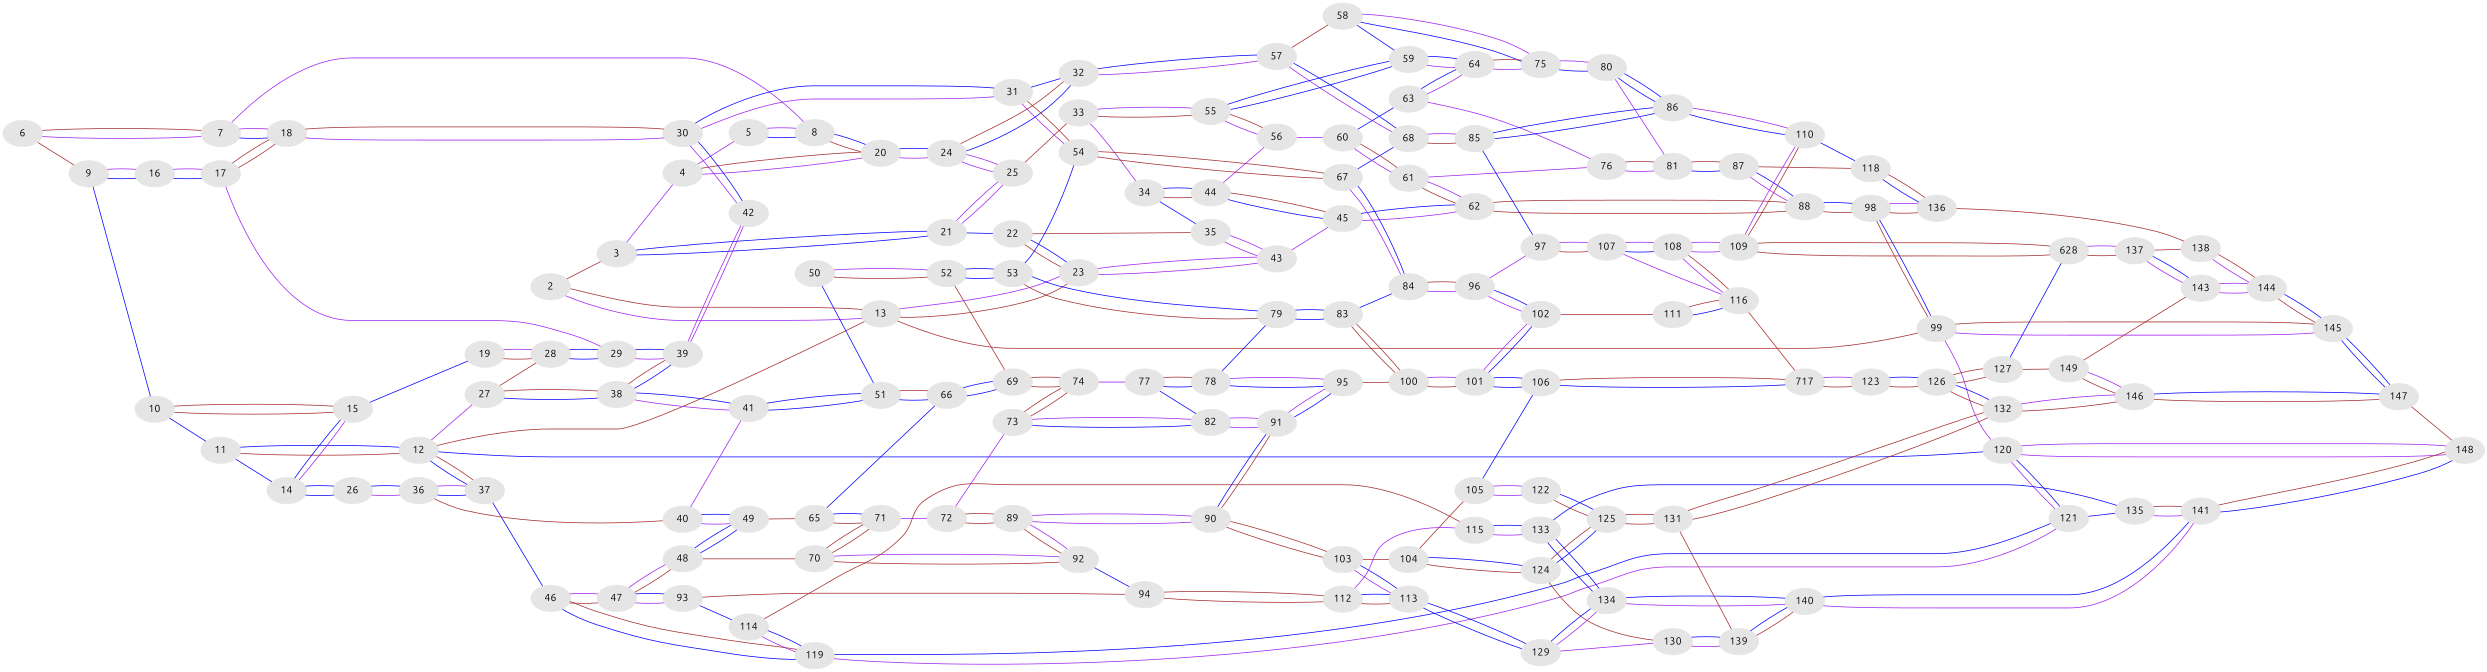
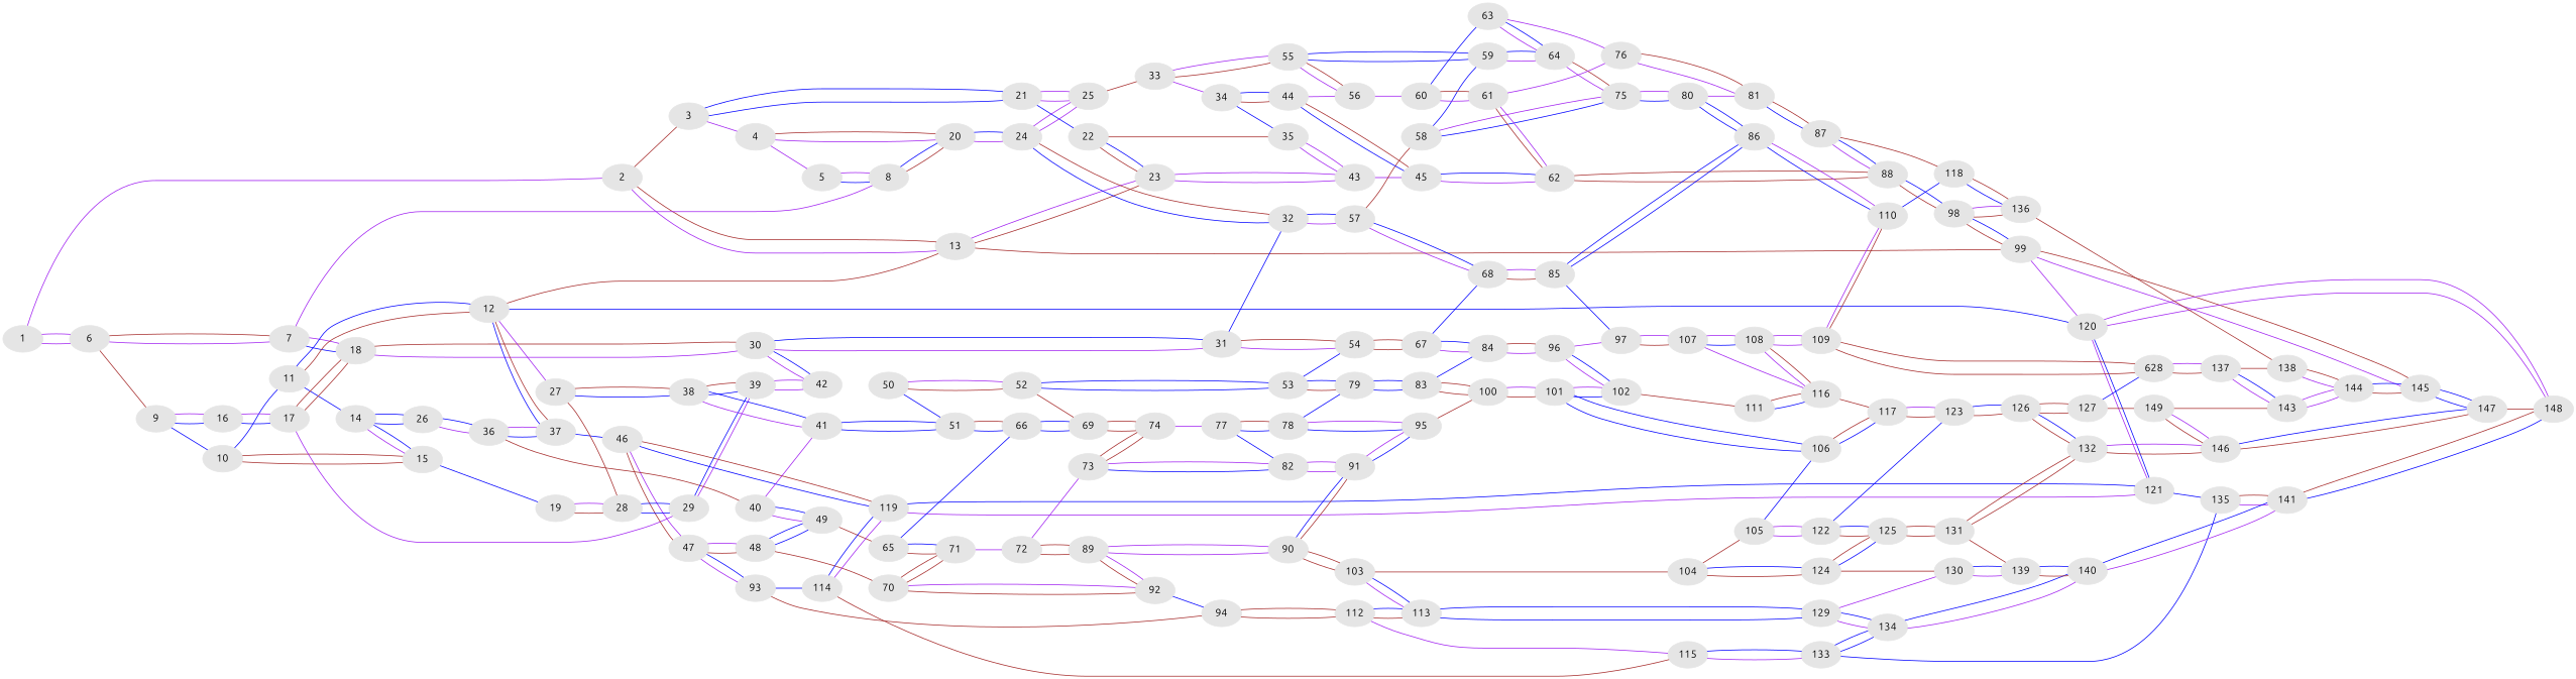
  graph {
    fontname=Ubuntu
    rankdir=LR
    node [color=gray90 fontname=Ubuntu style=filled]
    edge [color=blue fontname=Ubuntu]
+   1
    2
    6
    3
    13
    7
    9
    4
    21
    23
    99
    5
    20
    22
    25
    8
    24
    18
    10
    16
    30
    11
    15
    17
    12
    14
    19
    37
    120
    27
    26
    46
    121
    148
    43
    145
    36
    28
    29
    39
    31
    42
    32
    35
    33
    45
    57
    34
    55
    38
    40
    41
    54
    67
    58
    68
    44
    56
    59
    49
    47
    119
    51
    65
    66
    62
    60
    88
    48
    93
    70
    94
    114
    71
    92
    50
    52
    53
    69
    79
    74
    83
    84
    64
    61
    63
    75
    85
    80
    76
    81
    98
    72
    96
    86
    97
    77
    73
    89
    82
    90
    91
    78
    87
    95
    100
    110
    118
    101
    102
    107
    136
    103
    104
    113
    112
    115
    111
    108
    116
    138
    147
    106
-   117 [label=717]
+   117
    105
    124
    129
    122
    125
    130
    123
    109
    n133 [label=628]
    137
    133
    134
    135
    126
    141
    131
    127
    132
    139
    n144 [label=149]
    146
    143
    140
    144
+   1 -- 2 [color=purple]
+   1 -- 6 [color=purple]
+   1 -- 6 [color=purple]
    2 -- 3 [color=brown]
    2 -- 13 [color=purple]
    2 -- 13 [color=brown]
    6 -- 7 [color=purple]
    6 -- 7 [color=brown]
    6 -- 9 [color=brown]
    3 -- 4 [color=purple]
    3 -- 21
    3 -- 21
    13 -- 23 [color=brown]
    13 -- 23 [color=purple]
    13 -- 99 [color=brown]
    7 -- 8 [color=purple]
    7 -- 18
    7 -- 18 [color=purple]
    9 -- 10
    9 -- 16
    9 -- 16 [color=purple]
    4 -- 5 [color=purple]
    4 -- 20 [color=purple]
    4 -- 20 [color=brown]
    21 -- 22
    21 -- 25 [color=purple]
    21 -- 25 [color=purple]
    23 -- 43 [color=purple]
    23 -- 43 [color=purple]
    99 -- 120 [color=purple]
    99 -- 145 [color=purple]
    99 -- 145 [color=brown]
    5 -- 8
    5 -- 8 [color=purple]
    20 -- 24 [color=purple]
    20 -- 24
    22 -- 23 [color=brown]
    22 -- 23
    22 -- 35 [color=brown]
    25 -- 33 [color=brown]
    8 -- 20 [color=brown]
    8 -- 20
    24 -- 25 [color=purple]
    24 -- 25 [color=purple]
    24 -- 32
    24 -- 32 [color=brown]
    18 -- 30 [color=purple]
    18 -- 30 [color=brown]
    10 -- 11
    10 -- 15 [color=brown]
    10 -- 15 [color=brown]
    16 -- 17
    16 -- 17 [color=purple]
    30 -- 31 [color=purple]
    30 -- 31
    30 -- 42 [color=purple]
    30 -- 42
    11 -- 12 [color=brown]
    11 -- 12
    11 -- 14
    15 -- 19
    17 -- 18 [color=brown]
    17 -- 18 [color=brown]
    17 -- 29 [color=purple]
    12 -- 13 [color=brown]
    12 -- 37
    12 -- 37 [color=brown]
    12 -- 120
    12 -- 27 [color=purple]
    14 -- 15 [color=purple]
    14 -- 15
    14 -- 26
    14 -- 26
    19 -- 28 [color=brown]
    19 -- 28 [color=purple]
    37 -- 46
    120 -- 121 [color=purple]
    120 -- 121
    120 -- 148 [color=purple]
    120 -- 148 [color=purple]
    27 -- 28 [color=brown]
    27 -- 38
    27 -- 38 [color=brown]
    26 -- 36 [color=purple]
    26 -- 36
    46 -- 47 [color=brown]
    46 -- 47 [color=purple]
    46 -- 119
    46 -- 119 [color=brown]
    121 -- 135
    43 -- 45 [color=purple]
    145 -- 147
    145 -- 147
    36 -- 37
    36 -- 37 [color=purple]
    36 -- 40 [color=brown]
    28 -- 29
    28 -- 29
    29 -- 39 [color=purple]
    29 -- 39
    39 -- 42 [color=purple]
    39 -- 42 [color=purple]
    31 -- 32
    31 -- 54 [color=purple]
    31 -- 54 [color=brown]
    32 -- 57 [color=purple]
    32 -- 57
    35 -- 43 [color=purple]
    35 -- 43 [color=purple]
    33 -- 34 [color=purple]
    33 -- 55 [color=brown]
    33 -- 55 [color=purple]
    45 -- 62 [color=purple]
    45 -- 62
    57 -- 58 [color=brown]
    57 -- 68 [color=purple]
    57 -- 68
    34 -- 35
    34 -- 44 [color=brown]
    34 -- 44
    55 -- 56 [color=purple]
    55 -- 56 [color=brown]
    55 -- 59
    55 -- 59
    38 -- 39
    38 -- 39 [color=brown]
    38 -- 41 [color=purple]
    38 -- 41
    40 -- 41 [color=purple]
    40 -- 49 [color=purple]
    40 -- 49
    41 -- 51
    41 -- 51
    54 -- 67 [color=brown]
    54 -- 67 [color=brown]
    67 -- 68
    67 -- 84 [color=purple]
    67 -- 84
    58 -- 59
    58 -- 75
    58 -- 75 [color=purple]
    68 -- 85 [color=brown]
    68 -- 85 [color=purple]
    44 -- 45
    44 -- 45 [color=brown]
    44 -- 56 [color=purple]
    56 -- 60 [color=purple]
    59 -- 64 [color=purple]
    59 -- 64
    49 -- 65 [color=brown]
    47 -- 48 [color=brown]
    47 -- 48 [color=purple]
    47 -- 93 [color=purple]
    47 -- 93
    119 -- 121 [color=purple]
    119 -- 121
    51 -- 66
    51 -- 66 [color=brown]
    65 -- 66
    65 -- 71 [color=brown]
    65 -- 71
    66 -- 69
    66 -- 69
    62 -- 88 [color=brown]
    62 -- 88 [color=brown]
    60 -- 61 [color=purple]
    60 -- 61 [color=brown]
    60 -- 63
    88 -- 98 [color=brown]
    88 -- 98
    48 -- 49
    48 -- 49
    48 -- 70 [color=brown]
    93 -- 94 [color=brown]
    93 -- 114
    70 -- 71 [color=brown]
    70 -- 71 [color=brown]
    70 -- 92 [color=brown]
    70 -- 92 [color=purple]
    94 -- 112 [color=brown]
    94 -- 112 [color=brown]
    114 -- 119 [color=purple]
    114 -- 119
    114 -- 115 [color=brown]
    71 -- 72 [color=purple]
    92 -- 94
    50 -- 51
    50 -- 52 [color=brown]
    50 -- 52 [color=purple]
    52 -- 53
    52 -- 53
    52 -- 69 [color=brown]
    53 -- 54
    53 -- 79 [color=brown]
    53 -- 79
    69 -- 74 [color=brown]
    69 -- 74 [color=brown]
    79 -- 83
    79 -- 83
    74 -- 77 [color=purple]
    83 -- 84
    83 -- 100 [color=brown]
    83 -- 100 [color=brown]
    84 -- 96 [color=purple]
    84 -- 96 [color=brown]
    64 -- 75 [color=purple]
    64 -- 75 [color=brown]
    61 -- 62 [color=brown]
    61 -- 62 [color=purple]
    61 -- 76 [color=purple]
    63 -- 64 [color=purple]
    63 -- 64
    63 -- 76 [color=purple]
    75 -- 80
    75 -- 80 [color=purple]
    85 -- 86
    85 -- 86
    85 -- 97
    80 -- 81 [color=purple]
    80 -- 86
    80 -- 86
    76 -- 81 [color=purple]
    76 -- 81 [color=brown]
    81 -- 87
    81 -- 87 [color=brown]
    98 -- 99 [color=brown]
    98 -- 99
    98 -- 136 [color=brown]
    98 -- 136 [color=purple]
    72 -- 73 [color=purple]
    72 -- 89 [color=brown]
    72 -- 89 [color=brown]
    96 -- 97 [color=purple]
    96 -- 102 [color=purple]
    96 -- 102
    86 -- 110
    86 -- 110 [color=purple]
    97 -- 107 [color=brown]
    97 -- 107 [color=purple]
    77 -- 82
    77 -- 78
    77 -- 78 [color=brown]
    73 -- 74 [color=brown]
    73 -- 74 [color=brown]
    73 -- 82
    73 -- 82 [color=purple]
    89 -- 92 [color=brown]
    89 -- 92 [color=purple]
    89 -- 90 [color=purple]
    89 -- 90 [color=purple]
    82 -- 91 [color=purple]
    82 -- 91 [color=purple]
    90 -- 91 [color=brown]
    90 -- 91
    90 -- 103 [color=brown]
    90 -- 103 [color=brown]
    91 -- 95
    91 -- 95 [color=purple]
    78 -- 79
    78 -- 95
    78 -- 95 [color=purple]
    87 -- 88 [color=purple]
    87 -- 88
    87 -- 118 [color=brown]
    95 -- 100 [color=brown]
    100 -- 101 [color=brown]
    100 -- 101 [color=purple]
    110 -- 118
    118 -- 136
    118 -- 136 [color=brown]
    101 -- 102
    101 -- 102 [color=purple]
    101 -- 106
    101 -- 106
    102 -- 111 [color=brown]
    107 -- 108
    107 -- 108 [color=purple]
    107 -- 116 [color=purple]
    136 -- 138 [color=brown]
    103 -- 104 [color=brown]
    103 -- 113 [color=purple]
    103 -- 113
    104 -- 105 [color=brown]
    104 -- 124 [color=brown]
    104 -- 124
    113 -- 129
    113 -- 129
    112 -- 113 [color=brown]
    112 -- 113
    112 -- 115 [color=purple]
    115 -- 133 [color=purple]
    115 -- 133
    111 -- 116
    111 -- 116 [color=brown]
    108 -- 116 [color=purple]
    108 -- 116 [color=brown]
    108 -- 109 [color=purple]
    108 -- 109 [color=purple]
    116 -- 117 [color=brown]
    138 -- 144 [color=purple]
    138 -- 144 [color=brown]
    147 -- 148 [color=brown]
    106 -- 117
    106 -- 117 [color=brown]
    117 -- 123 [color=brown]
    117 -- 123 [color=purple]
    105 -- 106
    105 -- 122 [color=purple]
    105 -- 122 [color=purple]
    124 -- 125
    124 -- 125 [color=brown]
    124 -- 130 [color=brown]
    129 -- 130 [color=purple]
    129 -- 134 [color=purple]
    129 -- 134
    122 -- 125 [color=brown]
    122 -- 125
+   122 -- 123
    125 -- 131 [color=brown]
    125 -- 131 [color=brown]
    130 -- 139 [color=purple]
    130 -- 139
    123 -- 126 [color=brown]
    123 -- 126
    109 -- 110 [color=brown]
    109 -- 110 [color=purple]
    109 -- n133 [color=brown]
    109 -- n133 [color=brown]
    n133 -- 137 [color=brown]
    n133 -- 137 [color=purple]
    137 -- 138 [color=brown]
    137 -- 143 [color=purple]
    137 -- 143
    133 -- 134
    133 -- 134
    133 -- 135
    134 -- 140 [color=purple]
    134 -- 140
    135 -- 141 [color=purple]
    135 -- 141 [color=brown]
    126 -- 127 [color=brown]
    126 -- 127 [color=brown]
    126 -- 132 [color=brown]
    126 -- 132
    141 -- 148
    141 -- 148 [color=brown]
    131 -- 132 [color=brown]
    131 -- 132 [color=brown]
    131 -- 139 [color=brown]
    127 -- n133
    127 -- n144 [color=brown]
    132 -- 146 [color=brown]
    132 -- 146 [color=purple]
    139 -- 140 [color=brown]
    139 -- 140
    n144 -- 146 [color=brown]
    n144 -- 146 [color=purple]
    n144 -- 143 [color=brown]
    146 -- 147 [color=brown]
    146 -- 147
    143 -- 144 [color=purple]
    143 -- 144 [color=purple]
    140 -- 141 [color=purple]
    140 -- 141
    144 -- 145 [color=brown]
    144 -- 145
  }
